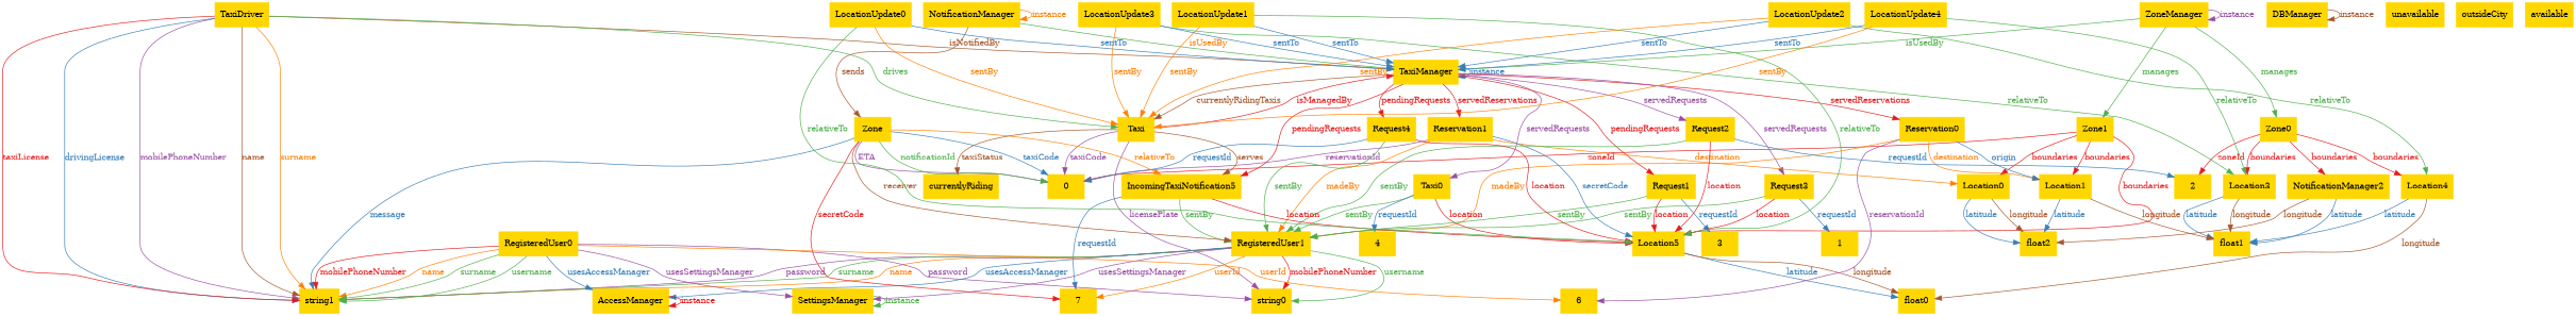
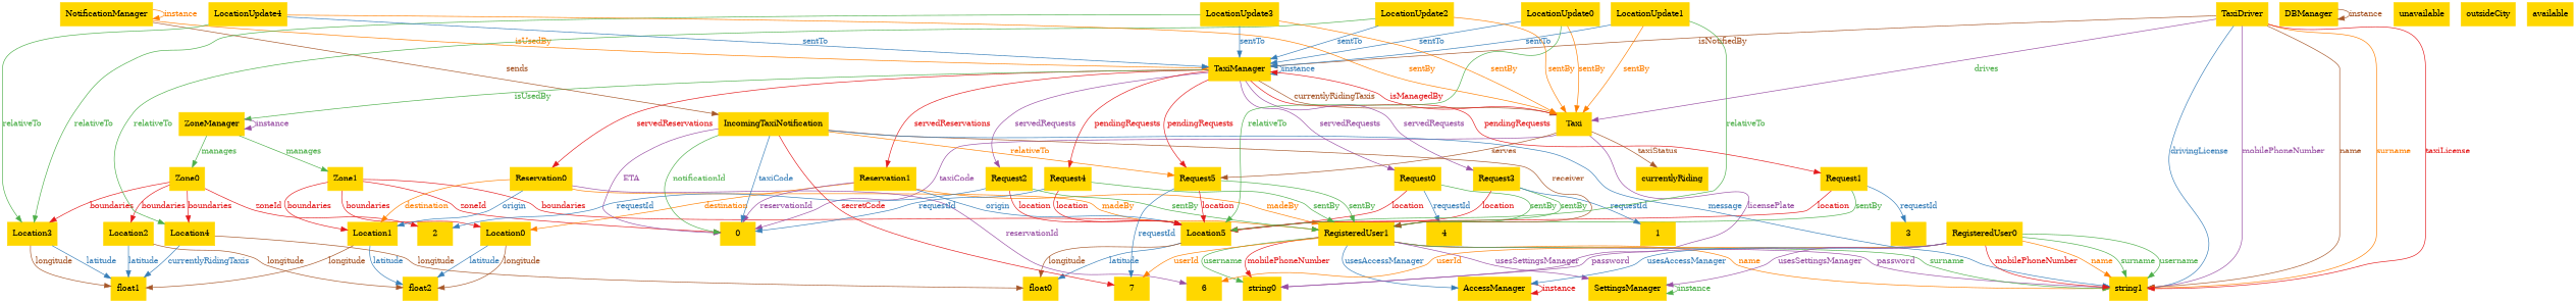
  digraph {
    fontsize=12
    rankdir=TB
    node [color="#ffd700" fontcolor="#000000" fontsize=12 shape=box style="filled, solid"]
    edge [color="#e41a1c" dir=forward fontcolor="#e41a1c" fontsize=12 style=solid uuid="<TaxiDriver, string1>" weight=1]
    n1 [label=Zone0 uuid=Zone0]
-   n2 [label=NotificationManager2 uuid=Location2]
+   n2 [label=Location2 uuid=Location2]
    n3 [label=Location3 uuid=Location3]
    n4 [label=Location4 uuid=Location4]
    n5 [label=2 uuid=2]
    n6 [label=float2 uuid=float2]
    n7 [label=float1 uuid=float1]
    n8 [label=float0 uuid=float0]
    n9 [label=Zone1 uuid=Zone1]
    n10 [label=Location0 uuid=Location0]
    n11 [label=Location1 uuid=Location1]
    n12 [label=Location5 uuid=Location5]
    n13 [label=0 uuid=0]
    n14 [label=TaxiManager uuid=TaxiManager]
    n15 [label=Taxi uuid=Taxi]
    n16 [label=Reservation0 uuid=Reservation0]
    n17 [label=Reservation1 uuid=Reservation1]
-   n18 [label=Taxi0 uuid=Request0]
+   n18 [label=Request0 uuid=Request0]
    n19 [label=Request1 uuid=Request1]
    n20 [label=Request2 uuid=Request2]
    n21 [label=Request3 uuid=Request3]
    n22 [label=Request4 uuid=Request4]
-   n23 [label=IncomingTaxiNotification5 uuid=Request5]
+   n23 [label=Request5 uuid=Request5]
    n24 [label=string0 uuid=string0]
    n25 [label=currentlyRiding uuid=currentlyRiding]
    n26 [label=RegisteredUser1 uuid=RegisteredUser1]
    n27 [label=6 uuid=6]
    n28 [label=TaxiDriver uuid=TaxiDriver]
    n29 [label=string1 uuid=string1]
-   n30 [label=Zone uuid=IncomingTaxiNotification]
+   n30 [label=IncomingTaxiNotification uuid=IncomingTaxiNotification]
    n31 [label=7 uuid=7]
    n32 [label=AccessManager uuid=AccessManager]
    n33 [label=DBManager uuid=DBManager]
    n34 [label=NotificationManager uuid=NotificationManager]
    n35 [label=SettingsManager uuid=SettingsManager]
    n36 [label=ZoneManager uuid=ZoneManager]
    n37 [label=4 uuid=4]
    n38 [label=3 uuid=3]
    n39 [label=1 uuid=1]
    n40 [label=RegisteredUser0 uuid=RegisteredUser0]
    n41 [label=LocationUpdate0 uuid=LocationUpdate0]
    n42 [label=LocationUpdate1 uuid=LocationUpdate1]
    n43 [label=LocationUpdate2 uuid=LocationUpdate2]
    n44 [label=LocationUpdate3 uuid=LocationUpdate3]
    n45 [label=LocationUpdate4 uuid=LocationUpdate4]
    n46 [label=unavailable uuid=unavailable]
    n47 [label=outsideCity uuid=outsideCity]
    n48 [label=available uuid=available]
    n1 -> n2 [label=boundaries uuid="<Zone0, Location2>"]
    n1 -> n3 [label=boundaries uuid="<Zone0, Location3>"]
    n1 -> n4 [label=boundaries uuid="<Zone0, Location4>"]
    n1 -> n5 [label=zoneId uuid="<Zone0, 2>"]
    n2 -> n6 [color="#a65628" fontcolor="#a65628" label=longitude uuid="<Location2, float2>"]
    n2 -> n7 [color="#377eb8" fontcolor="#377eb8" label=latitude uuid="<Location2, float1>"]
    n3 -> n7 [color="#377eb8" fontcolor="#377eb8" label=latitude uuid="<Location3, float1>"]
    n3 -> n7 [color="#a65628" fontcolor="#a65628" label=longitude uuid="<Location3, float1>"]
-   n4 -> n7 [color="#377eb8" fontcolor="#377eb8" label=latitude uuid="<Location4, float1>"]
+   n4 -> n7 [color="#377eb8" fontcolor="#377eb8" label=currentlyRidingTaxis uuid="<Location4, float1>"]
    n4 -> n8 [color="#a65628" fontcolor="#a65628" label=longitude uuid="<Location4, float0>"]
    n9 -> n10 [label=boundaries uuid="<Zone1, Location0>"]
    n9 -> n11 [label=boundaries uuid="<Zone1, Location1>"]
    n9 -> n12 [label=boundaries uuid="<Zone1, Location5>"]
    n9 -> n13 [label=zoneId uuid="<Zone1, 0>"]
    n10 -> n6 [color="#377eb8" fontcolor="#377eb8" label=latitude uuid="<Location0, float2>"]
    n10 -> n6 [color="#a65628" fontcolor="#a65628" label=longitude uuid="<Location0, float2>"]
    n11 -> n6 [color="#377eb8" fontcolor="#377eb8" label=latitude uuid="<Location1, float2>"]
    n11 -> n7 [color="#a65628" fontcolor="#a65628" label=longitude uuid="<Location1, float1>"]
    n12 -> n8 [color="#377eb8" fontcolor="#377eb8" label=latitude uuid="<Location5, float0>"]
    n12 -> n8 [color="#a65628" fontcolor="#a65628" label=longitude uuid="<Location5, float0>"]
    n14 -> n14 [color="#377eb8" fontcolor="#377eb8" label=instance uuid="<TaxiManager, TaxiManager>"]
    n14 -> n15 [color="#a65628" fontcolor="#a65628" label=currentlyRidingTaxis uuid="<TaxiManager, Taxi>"]
    n14 -> n15 [dir=back label=isManagedBy uuid="<Taxi, TaxiManager>"]
    n14 -> n16 [label=servedReservations uuid="<TaxiManager, Reservation0>"]
    n14 -> n17 [label=servedReservations uuid="<TaxiManager, Reservation1>"]
    n14 -> n18 [color="#984ea3" fontcolor="#984ea3" label=servedRequests uuid="<TaxiManager, Request0>"]
    n14 -> n19 [label=pendingRequests uuid="<TaxiManager, Request1>"]
    n14 -> n20 [color="#984ea3" fontcolor="#984ea3" label=servedRequests uuid="<TaxiManager, Request2>"]
    n14 -> n21 [color="#984ea3" fontcolor="#984ea3" label=servedRequests uuid="<TaxiManager, Request3>"]
    n14 -> n22 [label=pendingRequests uuid="<TaxiManager, Request4>"]
    n14 -> n23 [label=pendingRequests uuid="<TaxiManager, Request5>"]
    n15 -> n13 [color="#984ea3" fontcolor="#984ea3" label=taxiCode uuid="<Taxi, 0>"]
    n15 -> n23 [color="#a65628" fontcolor="#a65628" label=serves uuid="<Taxi, Request5>"]
    n15 -> n24 [color="#984ea3" fontcolor="#984ea3" label=licensePlate uuid="<Taxi, string0>"]
    n15 -> n25 [color="#a65628" fontcolor="#a65628" label=taxiStatus uuid="<Taxi, currentlyRiding>"]
    n16 -> n11 [color="#ff7f00" fontcolor="#ff7f00" label=destination uuid="<Reservation0, Location1>"]
    n16 -> n11 [color="#377eb8" fontcolor="#377eb8" label=origin uuid="<Reservation0, Location1>"]
    n16 -> n26 [color="#ff7f00" fontcolor="#ff7f00" label=madeBy uuid="<Reservation0, RegisteredUser1>"]
    n16 -> n27 [color="#984ea3" fontcolor="#984ea3" label=reservationId uuid="<Reservation0, 6>"]
    n17 -> n10 [color="#ff7f00" fontcolor="#ff7f00" label=destination uuid="<Reservation1, Location0>"]
-   n17 -> n12 [color="#377eb8" fontcolor="#377eb8" label=secretCode uuid="<Reservation1, Location5>"]
+   n17 -> n12 [color="#377eb8" fontcolor="#377eb8" label=origin uuid="<Reservation1, Location5>"]
    n17 -> n13 [color="#984ea3" fontcolor="#984ea3" label=reservationId uuid="<Reservation1, 0>"]
    n17 -> n26 [color="#ff7f00" fontcolor="#ff7f00" label=madeBy uuid="<Reservation1, RegisteredUser1>"]
    n18 -> n12 [label=location uuid="<Request0, Location5>"]
    n18 -> n26 [color="#4daf4a" fontcolor="#4daf4a" label=sentBy uuid="<Request0, RegisteredUser1>"]
    n18 -> n37 [color="#377eb8" fontcolor="#377eb8" label=requestId uuid="<Request0, 4>"]
    n19 -> n12 [label=location uuid="<Request1, Location5>"]
    n19 -> n26 [color="#4daf4a" fontcolor="#4daf4a" label=sentBy uuid="<Request1, RegisteredUser1>"]
    n19 -> n38 [color="#377eb8" fontcolor="#377eb8" label=requestId uuid="<Request1, 3>"]
    n20 -> n5 [color="#377eb8" fontcolor="#377eb8" label=requestId uuid="<Request2, 2>"]
    n20 -> n12 [label=location uuid="<Request2, Location5>"]
    n20 -> n26 [color="#4daf4a" fontcolor="#4daf4a" label=sentBy uuid="<Request2, RegisteredUser1>"]
    n21 -> n12 [label=location uuid="<Request3, Location5>"]
    n21 -> n26 [color="#4daf4a" fontcolor="#4daf4a" label=sentBy uuid="<Request3, RegisteredUser1>"]
    n21 -> n39 [color="#377eb8" fontcolor="#377eb8" label=requestId uuid="<Request3, 1>"]
    n22 -> n12 [label=location uuid="<Request4, Location5>"]
    n22 -> n13 [color="#377eb8" fontcolor="#377eb8" label=requestId uuid="<Request4, 0>"]
    n22 -> n26 [color="#4daf4a" fontcolor="#4daf4a" label=sentBy uuid="<Request4, RegisteredUser1>"]
    n23 -> n12 [label=location uuid="<Request5, Location5>"]
    n23 -> n26 [color="#4daf4a" fontcolor="#4daf4a" label=sentBy uuid="<Request5, RegisteredUser1>"]
    n23 -> n31 [color="#377eb8" fontcolor="#377eb8" label=requestId uuid="<Request5, 7>"]
    n26 -> n24 [label=mobilePhoneNumber uuid="<RegisteredUser1, string0>"]
    n26 -> n24 [color="#4daf4a" fontcolor="#4daf4a" label=username uuid="<RegisteredUser1, string0>"]
    n26 -> n29 [color="#ff7f00" fontcolor="#ff7f00" label=name uuid="<RegisteredUser1, string1>"]
    n26 -> n29 [color="#984ea3" fontcolor="#984ea3" label=password uuid="<RegisteredUser1, string1>"]
    n26 -> n29 [color="#4daf4a" fontcolor="#4daf4a" label=surname uuid="<RegisteredUser1, string1>"]
    n26 -> n31 [color="#ff7f00" fontcolor="#ff7f00" label=userId uuid="<RegisteredUser1, 7>"]
    n26 -> n32 [color="#377eb8" fontcolor="#377eb8" label=usesAccessManager uuid="<RegisteredUser1, AccessManager>"]
    n26 -> n35 [color="#984ea3" fontcolor="#984ea3" label=usesSettingsManager uuid="<RegisteredUser1, SettingsManager>"]
    n28 -> n14 [color="#a65628" fontcolor="#a65628" label=isNotifiedBy uuid="<TaxiDriver, TaxiManager>"]
-   n28 -> n15 [color="#4daf4a" fontcolor="#4daf4a" label=drives uuid="<TaxiDriver, Taxi>"]
+   n28 -> n15 [color="#984ea3" fontcolor="#4daf4a" label=drives uuid="<TaxiDriver, Taxi>"]
    n28 -> n29 [color="#377eb8" fontcolor="#377eb8" label=drivingLicense]
    n28 -> n29 [color="#984ea3" fontcolor="#984ea3" label=mobilePhoneNumber]
    n28 -> n29 [color="#a65628" fontcolor="#a65628" label=name]
    n28 -> n29 [color="#ff7f00" fontcolor="#ff7f00" label=surname]
    n28 -> n29 [label=taxiLicense]
    n30 -> n13 [color="#984ea3" fontcolor="#984ea3" label=ETA uuid="<IncomingTaxiNotification, 0>"]
    n30 -> n13 [color="#4daf4a" fontcolor="#4daf4a" label=notificationId uuid="<IncomingTaxiNotification, 0>"]
    n30 -> n13 [color="#377eb8" fontcolor="#377eb8" label=taxiCode uuid="<IncomingTaxiNotification, 0>"]
    n30 -> n23 [color="#ff7f00" fontcolor="#ff7f00" label=relativeTo uuid="<IncomingTaxiNotification, Request5>"]
    n30 -> n26 [color="#a65628" fontcolor="#a65628" label=receiver uuid="<IncomingTaxiNotification, RegisteredUser1>"]
    n30 -> n29 [color="#377eb8" fontcolor="#377eb8" label=message uuid="<IncomingTaxiNotification, string1>"]
    n30 -> n31 [label=secretCode uuid="<IncomingTaxiNotification, 7>"]
    n32 -> n32 [label=instance uuid="<AccessManager, AccessManager>"]
    n33 -> n33 [color="#a65628" fontcolor="#a65628" label=instance uuid="<DBManager, DBManager>"]
-   n34 -> n14 [color="#4daf4a" fontcolor="#ff7f00" label=isUsedBy uuid="<NotificationManager, TaxiManager>"]
+   n34 -> n14 [color="#ff7f00" fontcolor="#ff7f00" label=isUsedBy uuid="<NotificationManager, TaxiManager>"]
    n34 -> n30 [color="#a65628" fontcolor="#a65628" label=sends uuid="<NotificationManager, IncomingTaxiNotification>"]
    n34 -> n34 [color="#ff7f00" fontcolor="#ff7f00" label=instance uuid="<NotificationManager, NotificationManager>"]
    n35 -> n35 [color="#4daf4a" fontcolor="#4daf4a" label=instance uuid="<SettingsManager, SettingsManager>"]
    n36 -> n1 [color="#4daf4a" fontcolor="#4daf4a" label=manages uuid="<ZoneManager, Zone0>"]
    n36 -> n9 [color="#4daf4a" fontcolor="#4daf4a" label=manages uuid="<ZoneManager, Zone1>"]
-   n36 -> n14 [color="#4daf4a" fontcolor="#4daf4a" label=isUsedBy uuid="<ZoneManager, TaxiManager>"]
+   n14 -> n36 [color="#4daf4a" fontcolor="#4daf4a" label=isUsedBy uuid="<ZoneManager, TaxiManager>"]
    n36 -> n36 [color="#984ea3" fontcolor="#984ea3" label=instance uuid="<ZoneManager, ZoneManager>"]
    n40 -> n24 [color="#984ea3" fontcolor="#984ea3" label=password uuid="<RegisteredUser0, string0>"]
    n40 -> n27 [color="#ff7f00" fontcolor="#ff7f00" label=userId uuid="<RegisteredUser0, 6>"]
    n40 -> n29 [label=mobilePhoneNumber uuid="<RegisteredUser0, string1>"]
    n40 -> n29 [color="#ff7f00" fontcolor="#ff7f00" label=name uuid="<RegisteredUser0, string1>"]
    n40 -> n29 [color="#4daf4a" fontcolor="#4daf4a" label=surname uuid="<RegisteredUser0, string1>"]
    n40 -> n29 [color="#4daf4a" fontcolor="#4daf4a" label=username uuid="<RegisteredUser0, string1>"]
    n40 -> n32 [color="#377eb8" fontcolor="#377eb8" label=usesAccessManager uuid="<RegisteredUser0, AccessManager>"]
    n40 -> n35 [color="#984ea3" fontcolor="#984ea3" label=usesSettingsManager uuid="<RegisteredUser0, SettingsManager>"]
    n41 -> n12 [color="#4daf4a" fontcolor="#4daf4a" label=relativeTo uuid="<LocationUpdate0, Location5>"]
    n41 -> n14 [color="#377eb8" fontcolor="#377eb8" label=sentTo uuid="<LocationUpdate0, TaxiManager>"]
    n41 -> n15 [color="#ff7f00" fontcolor="#ff7f00" label=sentBy uuid="<LocationUpdate0, Taxi>"]
    n42 -> n12 [color="#4daf4a" fontcolor="#4daf4a" label=relativeTo uuid="<LocationUpdate1, Location5>"]
    n42 -> n14 [color="#377eb8" fontcolor="#377eb8" label=sentTo uuid="<LocationUpdate1, TaxiManager>"]
    n42 -> n15 [color="#ff7f00" fontcolor="#ff7f00" label=sentBy uuid="<LocationUpdate1, Taxi>"]
    n43 -> n4 [color="#4daf4a" fontcolor="#4daf4a" label=relativeTo uuid="<LocationUpdate2, Location4>"]
    n43 -> n14 [color="#377eb8" fontcolor="#377eb8" label=sentTo uuid="<LocationUpdate2, TaxiManager>"]
    n43 -> n15 [color="#ff7f00" fontcolor="#ff7f00" label=sentBy uuid="<LocationUpdate2, Taxi>"]
    n44 -> n3 [color="#4daf4a" fontcolor="#4daf4a" label=relativeTo uuid="<LocationUpdate3, Location3>"]
    n44 -> n14 [color="#377eb8" fontcolor="#377eb8" label=sentTo uuid="<LocationUpdate3, TaxiManager>"]
    n44 -> n15 [color="#ff7f00" fontcolor="#ff7f00" label=sentBy uuid="<LocationUpdate3, Taxi>"]
    n45 -> n3 [color="#4daf4a" fontcolor="#4daf4a" label=relativeTo uuid="<LocationUpdate4, Location3>"]
    n45 -> n14 [color="#377eb8" fontcolor="#377eb8" label=sentTo uuid="<LocationUpdate4, TaxiManager>"]
    n45 -> n15 [color="#ff7f00" fontcolor="#ff7f00" label=sentBy uuid="<LocationUpdate4, Taxi>"]
  }
